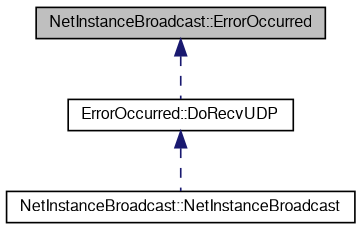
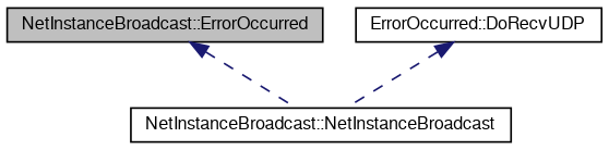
  digraph {
    rankdir=TB
    node [color=black fillcolor=white fontname=FreeSans fontsize=10 shape=record style=filled]
    edge [color=midnightblue dir=back fontname=FreeSans fontsize=10 labelfontname=FreeSans labelfontsize=10 style=dashed]
    n1 [fillcolor=grey75 fontcolor=black height=0.2 label="NetInstanceBroadcast::ErrorOccurred" width=0.4]
    n2 [height=0.2 label="ErrorOccurred::DoRecvUDP" width=0.4]
    n3 [height=0.2 label="NetInstanceBroadcast::NetInstanceBroadcast" width=0.4]
-   n1 -> n2
+   n1 -> n3
    n2 -> n3
  }
